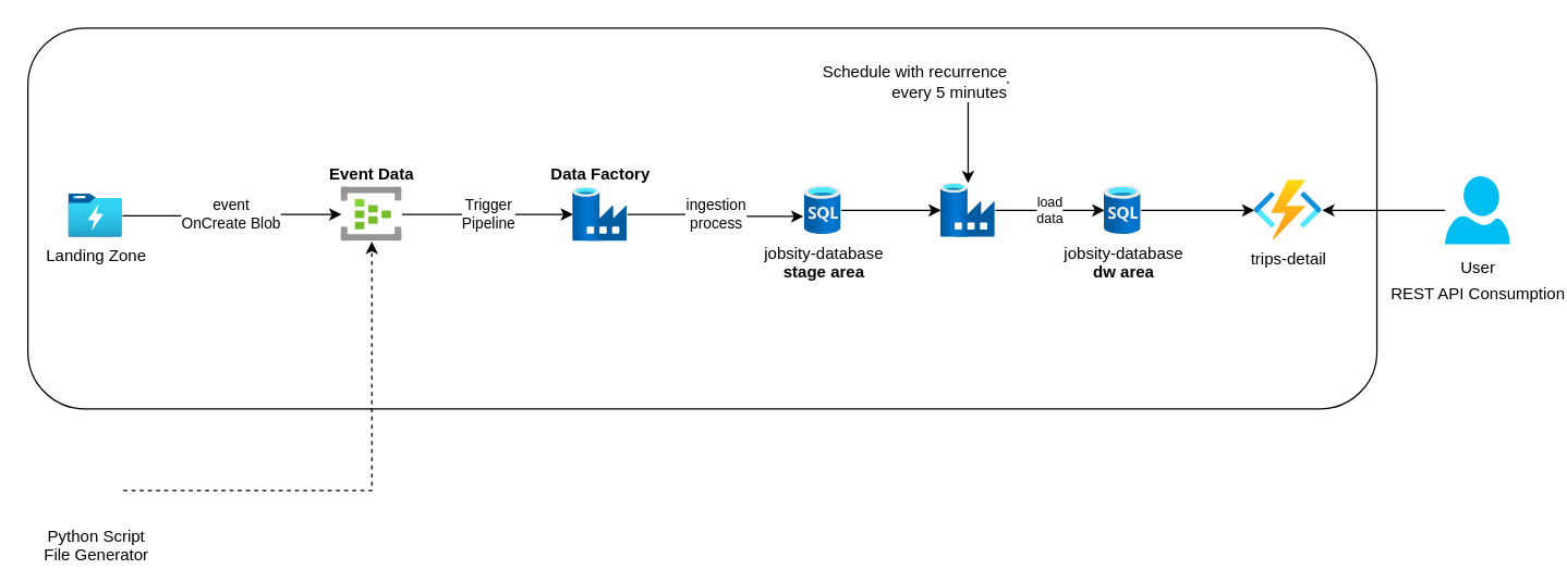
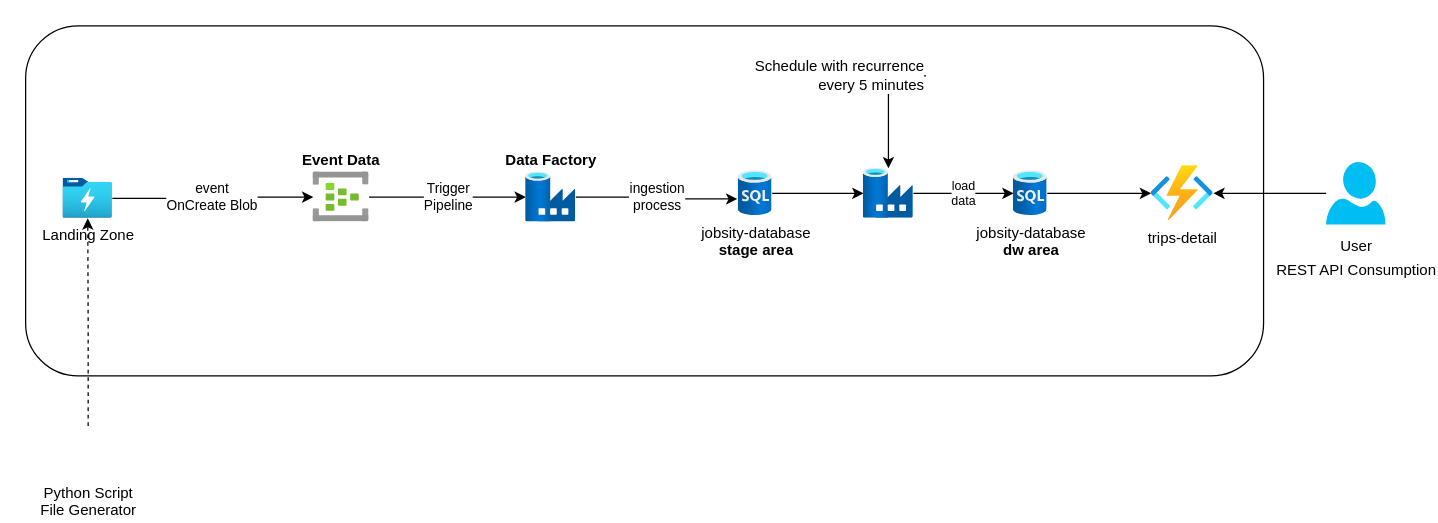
  <mxCell id="0" />
  <mxCell id="1" parent="0" />
  <mxCell id="2" value="" style="rounded=1;whiteSpace=wrap;html=1;" vertex="1" parent="1"><mxGeometry x="20" y="20" width="990" height="280" as="geometry" /></mxCell>
  <mxCell id="3" value="event&lt;br&gt;OnCreate Blob" style="edgeStyle=orthogonalEdgeStyle;rounded=0;orthogonalLoop=1;jettySize=auto;html=1;" edge="1" parent="1" source="4" target="6"><mxGeometry relative="1" as="geometry"><mxPoint x="102.19" y="164" as="sourcePoint" /></mxGeometry></mxCell>
  <mxCell id="4" value="Landing Zone" style="aspect=fixed;html=1;points=[];align=center;image;fontSize=12;image=img/lib/azure2/storage/Data_Lake_Storage_Gen1.svg;" vertex="1" parent="1"><mxGeometry x="50" y="142" width="39.38" height="32" as="geometry" /></mxCell>
  <mxCell id="5" value="Trigger &lt;br&gt;Pipeline" style="edgeStyle=orthogonalEdgeStyle;rounded=0;orthogonalLoop=1;jettySize=auto;html=1;" edge="1" parent="1" source="6" target="8"><mxGeometry relative="1" as="geometry" /></mxCell>
  <mxCell id="6" value="Event Data" style="aspect=fixed;html=1;points=[];align=center;image;fontSize=12;image=img/lib/azure2/iot/Event_Hubs.svg;labelPosition=center;verticalLabelPosition=top;verticalAlign=bottom;fontStyle=1" vertex="1" parent="1"><mxGeometry x="250" y="137" width="44.66" height="40" as="geometry" /></mxCell>
  <mxCell id="7" value="ingestion&lt;br&gt;process" style="edgeStyle=orthogonalEdgeStyle;rounded=0;orthogonalLoop=1;jettySize=auto;html=1;entryX=-0.033;entryY=0.625;entryDx=0;entryDy=0;entryPerimeter=0;" edge="1" parent="1" source="8" target="10"><mxGeometry relative="1" as="geometry" /></mxCell>
  <mxCell id="8" value="Data Factory" style="aspect=fixed;html=1;points=[];align=center;image;fontSize=12;image=img/lib/azure2/databases/Data_Factory.svg;labelPosition=center;verticalLabelPosition=top;verticalAlign=bottom;fontStyle=1" vertex="1" parent="1"><mxGeometry x="420" y="137" width="40" height="40" as="geometry" /></mxCell>
  <mxCell id="9" style="edgeStyle=orthogonalEdgeStyle;rounded=0;orthogonalLoop=1;jettySize=auto;html=1;fontSize=12;" edge="1" parent="1" source="10" target="17"><mxGeometry relative="1" as="geometry" /></mxCell>
  <mxCell id="10" value="jobsity-database&lt;br&gt;&lt;b&gt;stage area&lt;/b&gt;" style="aspect=fixed;html=1;points=[];align=center;image;fontSize=12;image=img/lib/azure2/databases/SQL_Database.svg;" vertex="1" parent="1"><mxGeometry x="590" y="136" width="27" height="36" as="geometry" /></mxCell>
- <mxCell id="11" style="edgeStyle=orthogonalEdgeStyle;rounded=0;orthogonalLoop=1;jettySize=auto;html=1;dashed=1;" edge="1" parent="1" source="12" target="6"><mxGeometry relative="1" as="geometry" /></mxCell>
+ <mxCell id="11" style="edgeStyle=orthogonalEdgeStyle;rounded=0;orthogonalLoop=1;jettySize=auto;html=1;dashed=1;" edge="1" parent="1" source="12" target="4"><mxGeometry relative="1" as="geometry" /></mxCell>
  <mxCell id="12" value="Python Script&lt;br&gt;File Generator" style="shape=image;html=1;verticalAlign=top;verticalLabelPosition=bottom;labelBackgroundColor=#ffffff;imageAspect=0;aspect=fixed;image=https://cdn1.iconfinder.com/data/icons/ionicons-fill-vol-2/512/logo-python-128.png" vertex="1" parent="1"><mxGeometry x="50" y="340" width="40" height="40" as="geometry" /></mxCell>
  <mxCell id="13" value="trips-detail" style="aspect=fixed;html=1;points=[];align=center;image;fontSize=12;image=img/lib/azure2/compute/Function_Apps.svg;" vertex="1" parent="1"><mxGeometry x="920" y="132" width="49.87" height="44" as="geometry" /></mxCell>
  <mxCell id="14" style="edgeStyle=orthogonalEdgeStyle;rounded=0;orthogonalLoop=1;jettySize=auto;html=1;fontSize=16;" edge="1" parent="1" source="15" target="13"><mxGeometry relative="1" as="geometry" /></mxCell>
  <mxCell id="15" value="&lt;font style=&quot;font-size: 12px;&quot;&gt;User&lt;br&gt;REST API Consumption&lt;/font&gt;" style="verticalLabelPosition=bottom;html=1;verticalAlign=top;align=center;strokeColor=none;fillColor=#00BEF2;shape=mxgraph.azure.user;fontSize=16;" vertex="1" parent="1"><mxGeometry x="1060" y="129" width="47.5" height="50" as="geometry" /></mxCell>
  <mxCell id="16" value="load&lt;br style=&quot;font-size: 10px;&quot;&gt;data" style="edgeStyle=orthogonalEdgeStyle;rounded=0;orthogonalLoop=1;jettySize=auto;html=1;fontSize=10;" edge="1" parent="1" source="17" target="19"><mxGeometry relative="1" as="geometry" /></mxCell>
  <mxCell id="17" value="" style="aspect=fixed;html=1;points=[];align=center;image;fontSize=12;image=img/lib/azure2/databases/Data_Factory.svg;labelPosition=center;verticalLabelPosition=top;verticalAlign=bottom;fontStyle=1" vertex="1" parent="1"><mxGeometry x="690" y="134" width="40" height="40" as="geometry" /></mxCell>
  <mxCell id="18" style="edgeStyle=orthogonalEdgeStyle;rounded=0;orthogonalLoop=1;jettySize=auto;html=1;fontSize=12;" edge="1" parent="1" source="19" target="13"><mxGeometry relative="1" as="geometry" /></mxCell>
  <mxCell id="19" value="jobsity-database&lt;br&gt;&lt;b&gt;dw area&lt;/b&gt;" style="aspect=fixed;html=1;points=[];align=center;image;fontSize=12;image=img/lib/azure2/databases/SQL_Database.svg;" vertex="1" parent="1"><mxGeometry x="810" y="136" width="27" height="36" as="geometry" /></mxCell>
  <mxCell id="20" style="edgeStyle=orthogonalEdgeStyle;rounded=0;orthogonalLoop=1;jettySize=auto;html=1;fontSize=12;" edge="1" parent="1" source="21" target="17"><mxGeometry relative="1" as="geometry" /></mxCell>
  <mxCell id="21" value="Schedule with recurrence&lt;br&gt;every 5 minutes" style="shape=image;html=1;verticalAlign=middle;verticalLabelPosition=middle;labelBackgroundColor=#ffffff;imageAspect=0;aspect=fixed;image=https://cdn3.iconfinder.com/data/icons/arrows-set-12/512/history-128.png;fontSize=12;labelPosition=left;align=right;" vertex="1" parent="1"><mxGeometry x="740" y="40" width="40" height="40" as="geometry" /></mxCell>
